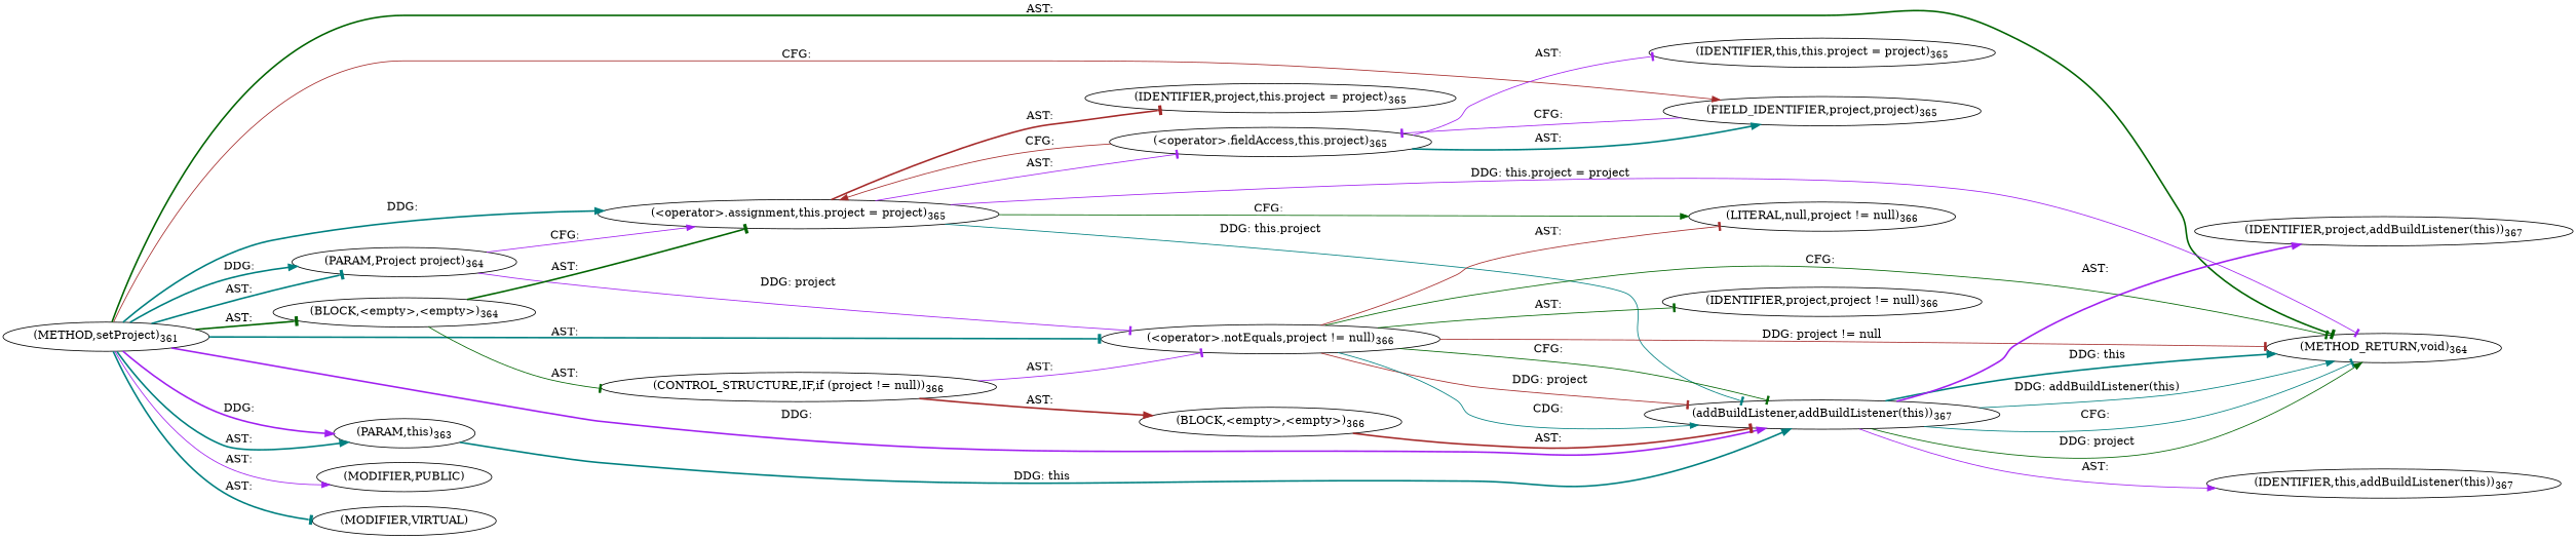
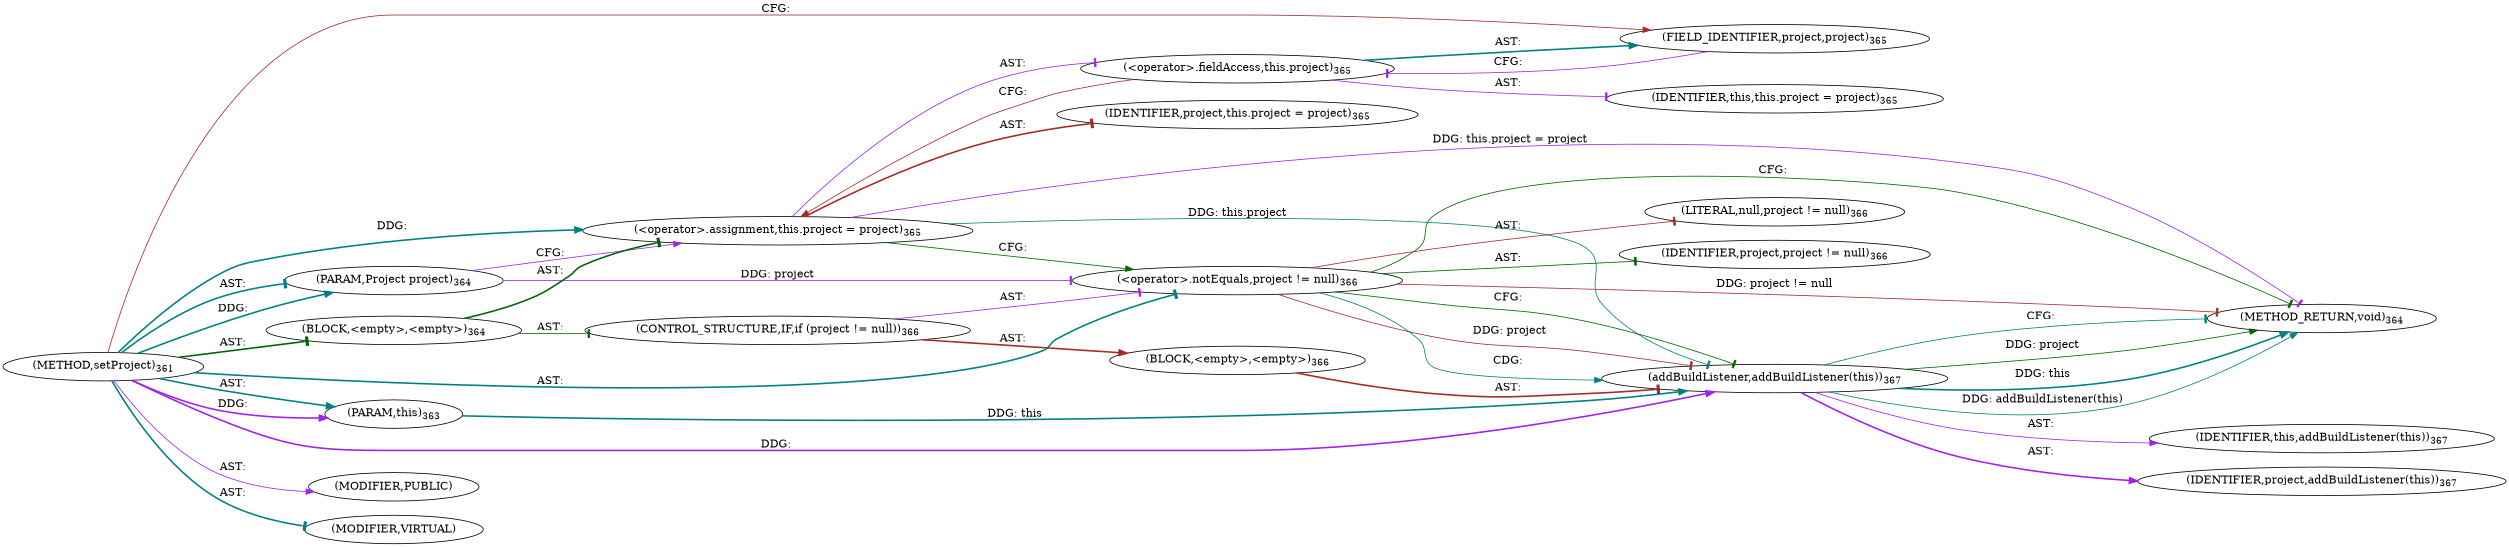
  digraph {
    rankdir=LR
    edge [arrowhead=tee color=teal style=solid]
    n1 [label=<(METHOD,setProject)<SUB>361</SUB>>]
    n2 [label=<(PARAM,this)<SUB>363</SUB>>]
    n3 [label=<(PARAM,Project project)<SUB>364</SUB>>]
    n4 [label=<(BLOCK,&lt;empty&gt;,&lt;empty&gt;)<SUB>364</SUB>>]
    n5 [label=<(&lt;operator&gt;.assignment,this.project = project)<SUB>365</SUB>>]
    n6 [label=<(FIELD_IDENTIFIER,project,project)<SUB>365</SUB>>]
    n7 [label=<(&lt;operator&gt;.notEquals,project != null)<SUB>366</SUB>>]
    n8 [label=<(addBuildListener,addBuildListener(this))<SUB>367</SUB>>]
    n9 [label=<(MODIFIER,PUBLIC)>]
    n10 [label=<(MODIFIER,VIRTUAL)>]
    n11 [label=<(METHOD_RETURN,void)<SUB>364</SUB>>]
    n12 [label=<(CONTROL_STRUCTURE,IF,if (project != null))<SUB>366</SUB>>]
    n13 [label=<(&lt;operator&gt;.fieldAccess,this.project)<SUB>365</SUB>>]
    n14 [label=<(IDENTIFIER,project,this.project = project)<SUB>365</SUB>>]
    n15 [label=<(IDENTIFIER,project,project != null)<SUB>366</SUB>>]
    n16 [label=<(LITERAL,null,project != null)<SUB>366</SUB>>]
    n17 [label=<(IDENTIFIER,project,addBuildListener(this))<SUB>367</SUB>>]
    n18 [label=<(IDENTIFIER,this,addBuildListener(this))<SUB>367</SUB>>]
    n19 [label=<(BLOCK,&lt;empty&gt;,&lt;empty&gt;)<SUB>366</SUB>>]
    n20 [label=<(IDENTIFIER,this,this.project = project)<SUB>365</SUB>>]
    n1 -> n2 [arrowhead=normal label="AST: " style=bold]
    n1 -> n2 [arrowhead=normal color=purple label="DDG: " style=bold]
    n1 -> n3 [label="AST: " style=bold]
    n1 -> n3 [arrowhead=normal label="DDG: " style=bold]
    n1 -> n4 [color=darkgreen label="AST: " style=bold]
    n1 -> n5 [arrowhead=normal label="DDG: " style=bold]
    n1 -> n6 [arrowhead=normal color=brown label="CFG: "]
    n1 -> n7 [label="AST: " style=bold]
    n1 -> n8 [arrowhead=normal color=purple label="DDG: " style=bold]
    n1 -> n9 [arrowhead=normal color=purple label="AST: "]
    n1 -> n10 [label="AST: " style=bold]
-   n1 -> n11 [color=darkgreen label="AST: " style=bold]
    n2 -> n8 [arrowhead=normal label="DDG: this" style=bold]
    n3 -> n5 [arrowhead=normal color=purple label="CFG: "]
    n3 -> n7 [color=purple label="DDG: project"]
    n4 -> n5 [color=darkgreen label="AST: " style=bold]
    n4 -> n12 [color=darkgreen label="AST: "]
-   n5 -> n16 [arrowhead=normal color=darkgreen label="CFG: "]
+   n5 -> n7 [arrowhead=normal color=darkgreen label="CFG: "]
    n5 -> n8 [label="DDG: this.project"]
    n5 -> n11 [color=purple label="DDG: this.project = project"]
    n5 -> n13 [color=purple label="AST: "]
    n5 -> n14 [color=brown label="AST: " style=bold]
    n6 -> n13 [color=purple label="CFG: "]
    n7 -> n8 [color=darkgreen label="CFG: "]
    n7 -> n8 [color=brown label="DDG: project"]
    n7 -> n8 [arrowhead=normal label="CDG: "]
    n7 -> n11 [color=darkgreen label="CFG: "]
    n7 -> n11 [color=brown label="DDG: project != null"]
    n7 -> n15 [color=darkgreen label="AST: "]
    n7 -> n16 [color=brown label="AST: "]
    n8 -> n11 [label="CFG: "]
    n8 -> n11 [arrowhead=normal color=darkgreen label="DDG: project"]
    n8 -> n11 [arrowhead=normal label="DDG: this" style=bold]
    n8 -> n11 [arrowhead=normal label="DDG: addBuildListener(this)"]
    n8 -> n17 [arrowhead=normal color=purple label="AST: " style=bold]
    n8 -> n18 [arrowhead=normal color=purple label="AST: "]
    n12 -> n7 [color=purple label="AST: "]
    n12 -> n19 [arrowhead=normal color=brown label="AST: " style=bold]
    n13 -> n5 [arrowhead=normal color=brown label="CFG: "]
    n13 -> n6 [arrowhead=normal label="AST: " style=bold]
    n13 -> n20 [color=purple label="AST: "]
    n19 -> n8 [color=brown label="AST: " style=bold]
  }
